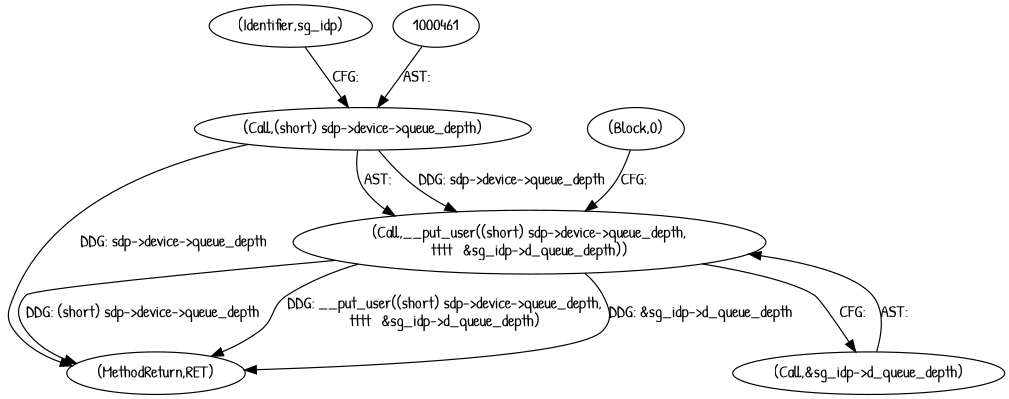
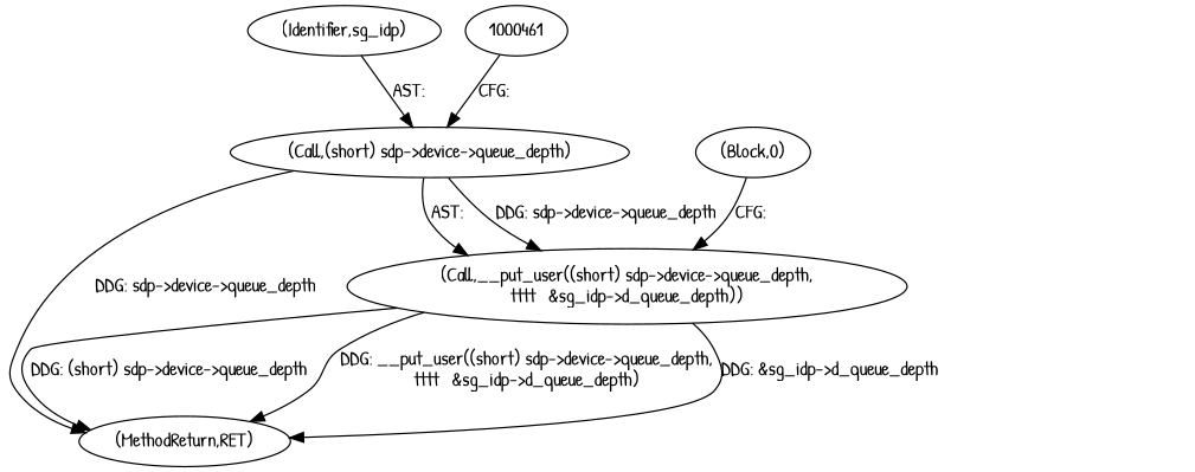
  digraph {
    fontname="Patrick Hand"
    node [fontname="Patrick Hand"]
    edge [fontname="Patrick Hand"]
    n1 [label="(Call,(short) sdp->device->queue_depth)"]
    n2 [label="(Call,__put_user((short) sdp->device->queue_depth,\n\t\t\t\t   &sg_idp->d_queue_depth))"]
    n3 [label="(MethodReturn,RET)"]
-   n4 [label="(Call,&sg_idp->d_queue_depth)"]
    n5 [label="(Block,0)"]
    n6 [label="(Identifier,sg_idp)"]
    1000461
    n1 -> n2 [label="AST: "]
    n1 -> n2 [label="DDG: sdp->device->queue_depth"]
    n1 -> n3 [label="DDG: sdp->device->queue_depth"]
    n2 -> n3 [label="DDG: (short) sdp->device->queue_depth"]
    n2 -> n3 [label="DDG: __put_user((short) sdp->device->queue_depth,\n\t\t\t\t   &sg_idp->d_queue_depth)"]
    n2 -> n3 [label="DDG: &sg_idp->d_queue_depth"]
-   n2 -> n4 [label="CFG: "]
-   n4 -> n2 [label="AST: "]
    n5 -> n2 [label="CFG: "]
-   n6 -> n1 [label="CFG: "]
-   1000461 -> n1 [label="AST: "]
+   n6 -> n1 [label="AST: "]
+   1000461 -> n1 [label="CFG: "]
  }
